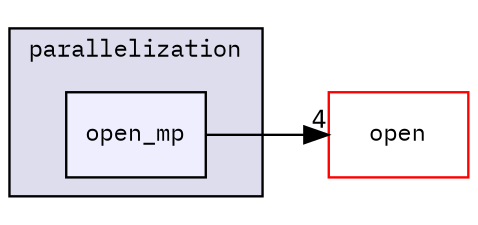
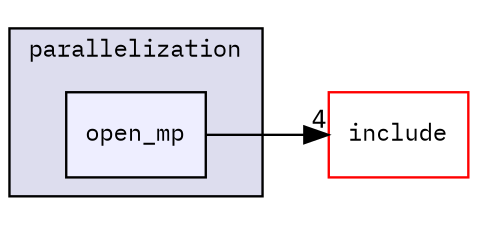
  digraph {
    compound=true
    rankdir=LR
    fontname="IBM Plex Mono"
    node [fontname="IBM Plex Mono" fontsize=10 shape=box style=filled]
    n1 [fillcolor="#eeeeff" label=open_mp pencolor=black]
-   n2 [color=red fillcolor=white label=open]
+   n2 [color=red fillcolor=white label=include]
    subgraph cluster_1 {
      bgcolor="#ddddee"
      fontsize=10
      label=parallelization
      pencolor=black
      n1
    }
    n1 -> n2 [headlabel=4 labeldistance=1.5 labelfontname=Helvetica labelfontsize=10 fontname="IBM Plex Mono"]
  }
